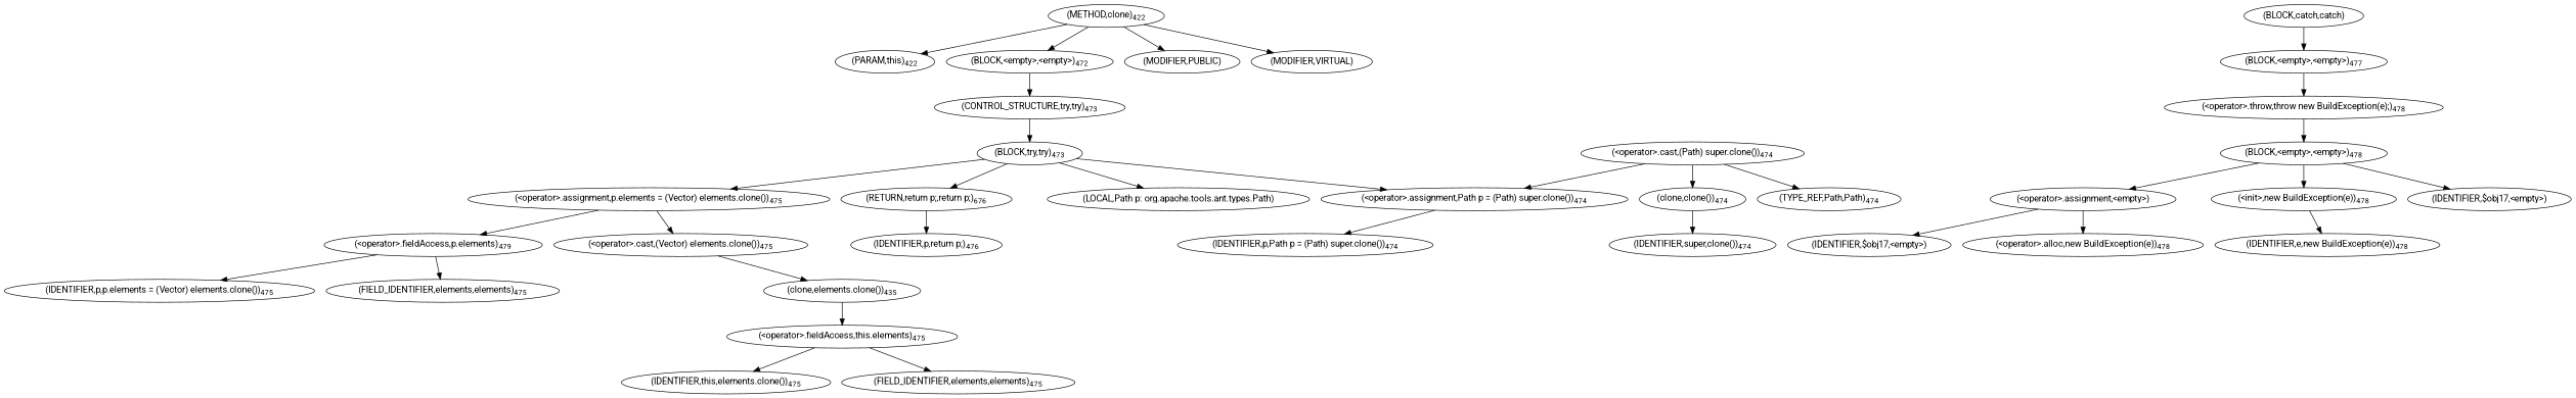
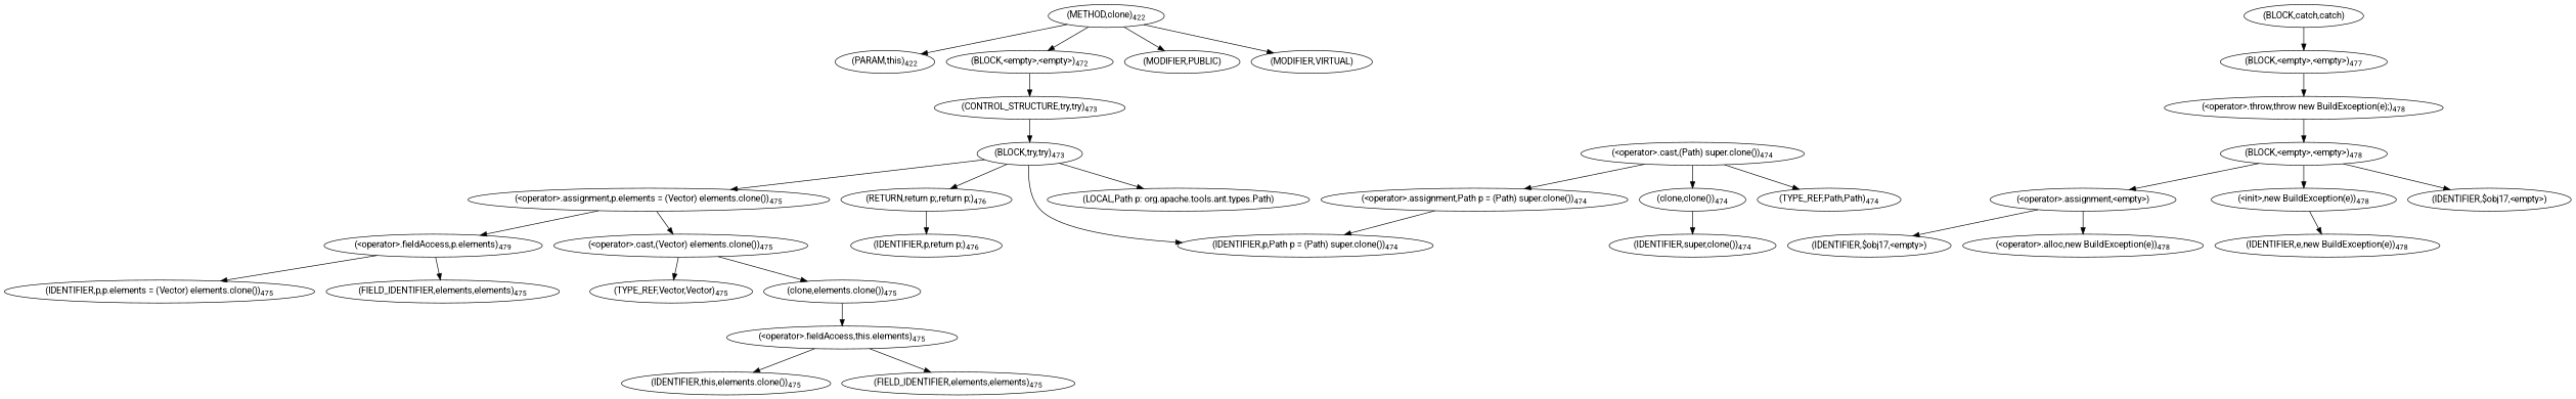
  digraph {
    fontname=Roboto
    node [fontname=Roboto]
    edge [fontname=Roboto]
    n1 [label=<(METHOD,clone)<SUB>422</SUB>>]
    n2 [label=<(PARAM,this)<SUB>422</SUB>>]
    n3 [label=<(BLOCK,&lt;empty&gt;,&lt;empty&gt;)<SUB>472</SUB>>]
    n4 [label=<(MODIFIER,PUBLIC)>]
    n5 [label=<(MODIFIER,VIRTUAL)>]
    n6 [label=<(CONTROL_STRUCTURE,try,try)<SUB>473</SUB>>]
    n7 [label=<(BLOCK,try,try)<SUB>473</SUB>>]
    n8 [label=<(LOCAL,Path p: org.apache.tools.ant.types.Path)>]
    n9 [label=<(&lt;operator&gt;.assignment,Path p = (Path) super.clone())<SUB>474</SUB>>]
    n10 [label=<(&lt;operator&gt;.assignment,p.elements = (Vector) elements.clone())<SUB>475</SUB>>]
-   n11 [label=<(RETURN,return p;,return p;)<SUB>676</SUB>>]
+   n11 [label=<(RETURN,return p;,return p;)<SUB>476</SUB>>]
    n12 [label=<(BLOCK,catch,catch)>]
    n13 [label=<(BLOCK,&lt;empty&gt;,&lt;empty&gt;)<SUB>477</SUB>>]
    n14 [label=<(IDENTIFIER,p,Path p = (Path) super.clone())<SUB>474</SUB>>]
    n15 [label=<(&lt;operator&gt;.fieldAccess,p.elements)<SUB>479</SUB>>]
    n16 [label=<(&lt;operator&gt;.cast,(Vector) elements.clone())<SUB>475</SUB>>]
    n17 [label=<(IDENTIFIER,p,return p;)<SUB>476</SUB>>]
    n18 [label=<(&lt;operator&gt;.cast,(Path) super.clone())<SUB>474</SUB>>]
    n19 [label=<(TYPE_REF,Path,Path)<SUB>474</SUB>>]
    n20 [label=<(clone,clone())<SUB>474</SUB>>]
    n21 [label=<(IDENTIFIER,super,clone())<SUB>474</SUB>>]
    n22 [label=<(IDENTIFIER,p,p.elements = (Vector) elements.clone())<SUB>475</SUB>>]
    n23 [label=<(FIELD_IDENTIFIER,elements,elements)<SUB>475</SUB>>]
-   n25 [label=<(clone,elements.clone())<SUB>435</SUB>>]
+   n24 [label=<(TYPE_REF,Vector,Vector)<SUB>475</SUB>>]
+   n25 [label=<(clone,elements.clone())<SUB>475</SUB>>]
    n26 [label=<(&lt;operator&gt;.fieldAccess,this.elements)<SUB>475</SUB>>]
    n27 [label=<(IDENTIFIER,this,elements.clone())<SUB>475</SUB>>]
    n28 [label=<(FIELD_IDENTIFIER,elements,elements)<SUB>475</SUB>>]
    n29 [label=<(&lt;operator&gt;.throw,throw new BuildException(e);)<SUB>478</SUB>>]
    n30 [label=<(BLOCK,&lt;empty&gt;,&lt;empty&gt;)<SUB>478</SUB>>]
    n31 [label=<(&lt;operator&gt;.assignment,&lt;empty&gt;)>]
    n32 [label=<(&lt;init&gt;,new BuildException(e))<SUB>478</SUB>>]
    n33 [label=<(IDENTIFIER,$obj17,&lt;empty&gt;)>]
    n34 [label=<(IDENTIFIER,$obj17,&lt;empty&gt;)>]
    n35 [label=<(&lt;operator&gt;.alloc,new BuildException(e))<SUB>478</SUB>>]
    n36 [label=<(IDENTIFIER,e,new BuildException(e))<SUB>478</SUB>>]
    n1 -> n2
    n1 -> n3
    n1 -> n4
    n1 -> n5
    n3 -> n6
    n6 -> n7
    n7 -> n8
-   n7 -> n9
+   n7 -> n14
    n7 -> n10
    n7 -> n11
    n9 -> n14
    n10 -> n15
    n10 -> n16
    n11 -> n17
    n12 -> n13
    n13 -> n29
    n15 -> n22
    n15 -> n23
+   n16 -> n24
    n16 -> n25
    n18 -> n9
    n18 -> n19
    n18 -> n20
    n20 -> n21
    n25 -> n26
    n26 -> n27
    n26 -> n28
    n29 -> n30
    n30 -> n31
    n30 -> n32
    n30 -> n33
    n31 -> n34
    n31 -> n35
    n32 -> n36
  }
